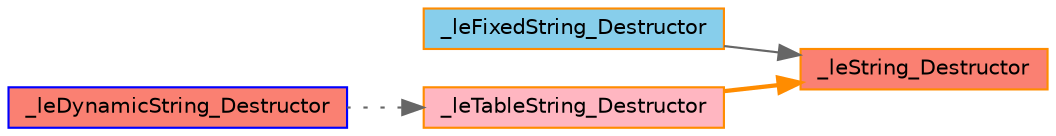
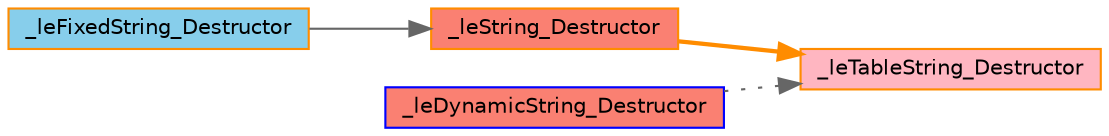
  digraph {
    rankdir=RL
    node [color=darkorange fillcolor=salmon fontname=Helvetica fontsize=10 shape=box style=filled]
    edge [color=gray40 dir=back fontname=Helvetica fontsize=10 labelfontname=Helvetica labelfontsize=10]
    n1 [fontcolor=black height=0.2 label=_leString_Destructor width=0.4]
    n2 [fillcolor=skyblue height=0.2 label=_leFixedString_Destructor width=0.4]
    n3 [fillcolor=lightpink height=0.2 label=_leTableString_Destructor width=0.4]
    n4 [color=blue height=0.2 label=_leDynamicString_Destructor width=0.4]
    n1 -> n2 [style=solid]
-   n1 -> n3 [color=darkorange style=bold]
+   n3 -> n1 [color=darkorange style=bold]
    n3 -> n4 [style=dotted]
  }
